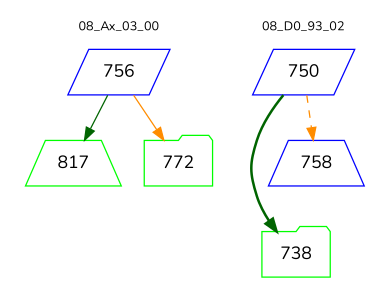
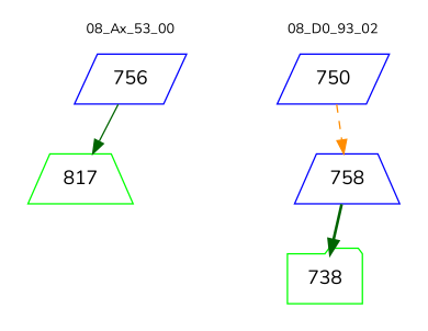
  digraph {
    fontname=Nunito
    node [color=blue fontname=Nunito shape=parallelogram]
    edge [color=darkgreen fontname=Nunito style=solid]
    n1 [label=756]
    n2 [color=green label=817 shape=trapezium]
-   n3 [color=green label=772 shape=folder]
    n4 [label=750]
    n5 [color=green label=738 shape=folder]
    n6 [label=758 shape=trapezium]
    subgraph cluster_1 {
      color=white
      fontsize=10
-     label="08_Ax_03_00"
+     label="08_Ax_53_00"
      n1
      n2
-     n3
    }
    subgraph cluster_2 {
      color=white
      fontsize=10
      label="08_D0_93_02"
      n4
      n5
      n6
    }
    n1 -> n2
-   n1 -> n3 [color=darkorange]
-   n4 -> n5 [style=bold]
+   n6 -> n5 [style=bold]
    n4 -> n6 [color=darkorange style=dashed]
  }
